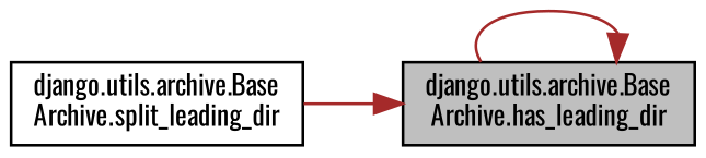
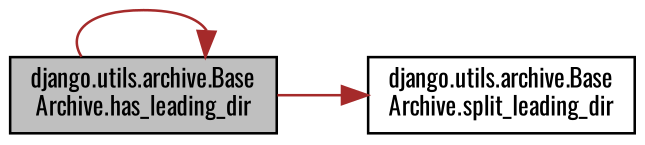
  digraph {
    rankdir=LR
    fontname=Oswald
    node [color=black fontname=Oswald fontsize=10 shape=record style=filled]
    edge [color=brown fontname=Oswald fontsize=10 labelfontname=Helvetica labelfontsize=10 style=solid]
    n1 [fillcolor=grey75 fontcolor=black height=0.2 label="django.utils.archive.Base\lArchive.has_leading_dir" width=0.4]
    n2 [fillcolor=white height=0.2 label="django.utils.archive.Base\lArchive.split_leading_dir" width=0.4]
    n1 -> n1
-   n2 -> n1
+   n1 -> n2
  }
